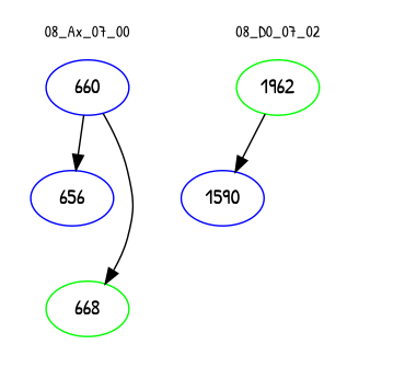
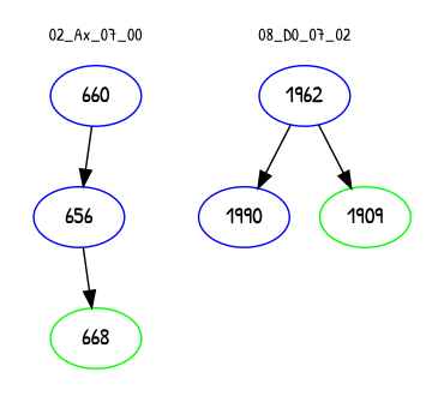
  digraph {
    fontname="Patrick Hand"
    node [color=blue fontname="Patrick Hand"]
    edge [color=black fontname="Patrick Hand"]
    n1 [label=660]
    n2 [label=656]
    n3 [color=green label=668]
-   n4 [color=green label=1962]
-   n5 [label=1590]
+   n4 [label=1962]
+   n5 [label=1990]
+   n6 [color=green label=1909]
    subgraph cluster_1 {
      color=white
      fontsize=10
-     label="08_Ax_07_00"
+     label="02_Ax_07_00"
      n1
      n2
      n3
    }
    subgraph cluster_2 {
      color=white
      fontsize=10
      label="08_D0_07_02"
      n4
      n5
+     n6
    }
    n1 -> n2
-   n1 -> n3
+   n2 -> n3
    n4 -> n5
+   n4 -> n6
  }
